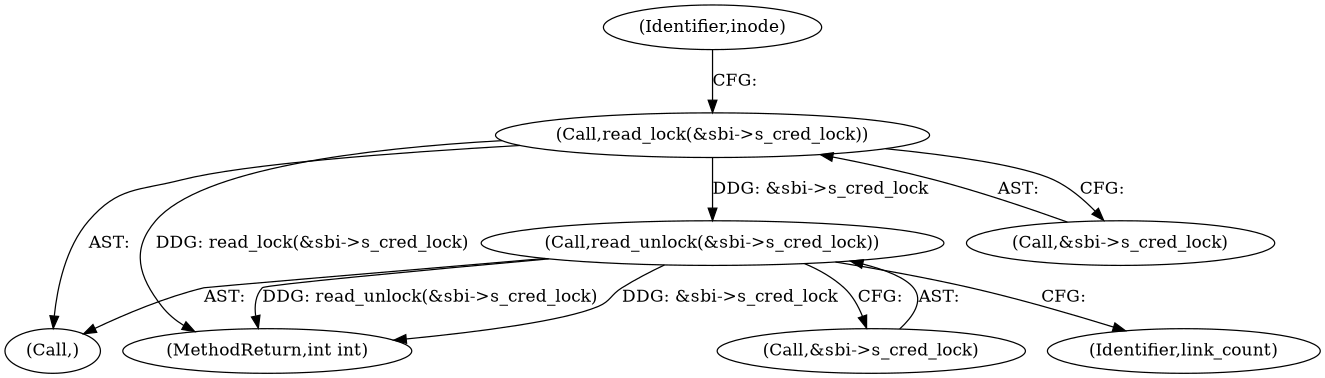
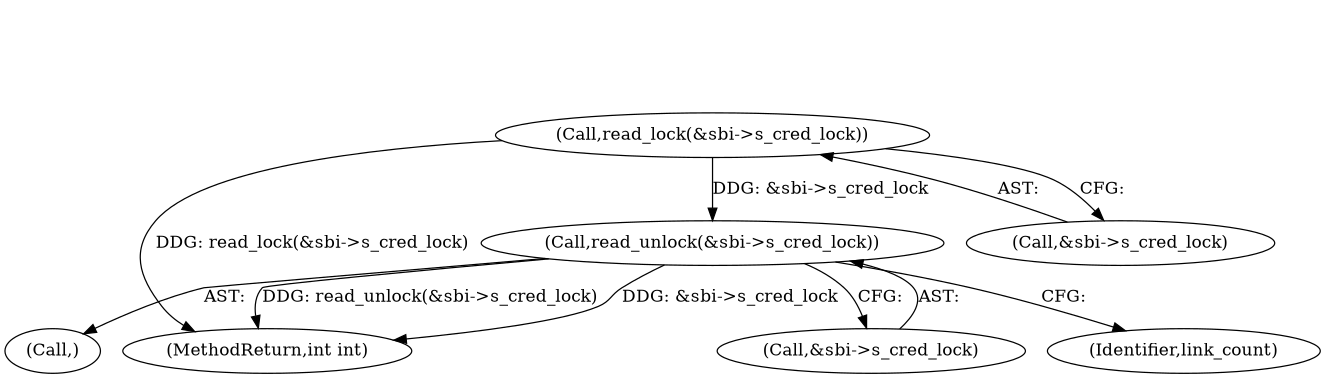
  digraph {
    n1 [label="(Call,read_lock(&sbi->s_cred_lock))"]
    n2 [label="(Call,read_unlock(&sbi->s_cred_lock))"]
    n3 [label="(Call,)"]
    n4 [label="(Call,&sbi->s_cred_lock)"]
    n5 [label="(MethodReturn,int int)"]
    n6 [label="(Call,&sbi->s_cred_lock)"]
    n7 [label="(Identifier,link_count)"]
-   n8 [label="(Identifier,inode)"]
    n1 -> n2 [label="DDG: &sbi->s_cred_lock"]
-   n1 -> n3 [label="AST: "]
    n1 -> n4 [label="CFG: "]
    n1 -> n5 [label="DDG: read_lock(&sbi->s_cred_lock)"]
    n2 -> n3 [label="AST: "]
    n2 -> n5 [label="DDG: read_unlock(&sbi->s_cred_lock)"]
    n2 -> n5 [label="DDG: &sbi->s_cred_lock"]
    n2 -> n6 [label="CFG: "]
    n2 -> n7 [label="CFG: "]
    n4 -> n1 [label="AST: "]
    n6 -> n2 [label="AST: "]
-   n8 -> n1 [label="CFG: "]
  }
